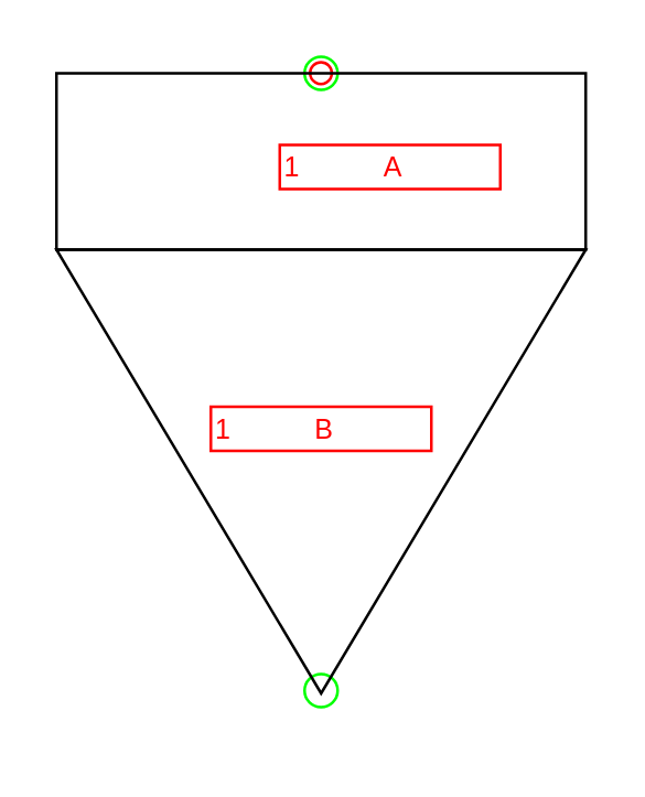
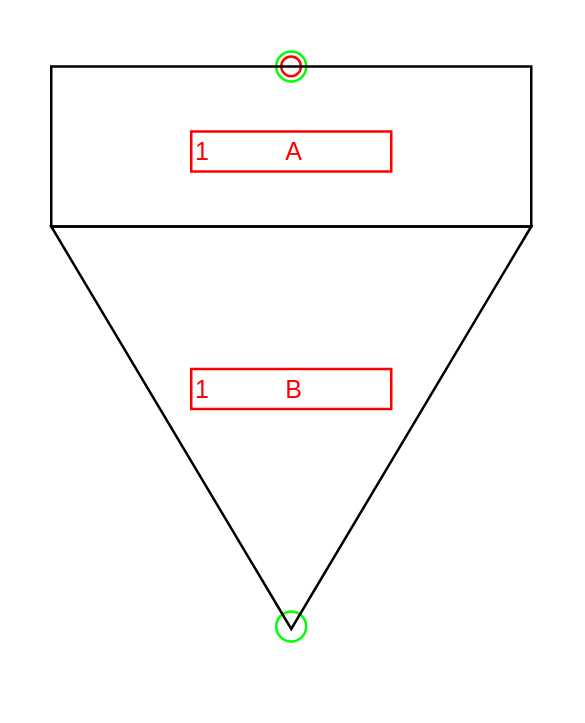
  <mxCell id="0" />
  <mxCell id="1" value="Connection" style="" parent="0" />
  <mxCell id="2" value="Connection" style="vsdxID=1407;fillColor=none;gradientColor=none;shape=stencil(rVFbDsIgEDwNnyQU4glqvcfGblsilmZBS28vZGMsxg9j/JvZmX1kR5g2TLCg0CpE8hdcbR8nYY5CaztPSDZmJEwnTDt4wpH8be6ZL1CcBV39vUxI3KdKh1YbswPTEzuBzlmiVGmKau9zUKM+jlJJQrJBko8QrZ+rrQ5oRJnXyMHBWElhRVx25ebnw/5zVvPFWRm83jxY5zilvf4eSy5xpKZ7AA==);strokeColor=#00ff00;strokeWidth=1;points=[[0.5,0.5,0,0,0]];labelBackgroundColor=none;rounded=0;html=1;whiteSpace=wrap;aspect=fixed;noLabel=1;snapToPoint=1;container=0;fontSize=16;" parent="1" vertex="1"><mxGeometry x="110" y="20" width="12" height="12" as="geometry" /></mxCell>
  <mxCell id="3" value="Connection" style="vsdxID=1407;fillColor=none;gradientColor=none;shape=stencil(rVFbDsIgEDwNnyQU4glqvcfGblsilmZBS28vZGMsxg9j/JvZmX1kR5g2TLCg0CpE8hdcbR8nYY5CaztPSDZmJEwnTDt4wpH8be6ZL1CcBV39vUxI3KdKh1YbswPTEzuBzlmiVGmKau9zUKM+jlJJQrJBko8QrZ+rrQ5oRJnXyMHBWElhRVx25ebnw/5zVvPFWRm83jxY5zilvf4eSy5xpKZ7AA==);strokeColor=#00ff00;strokeWidth=1;points=[[0.5,0.5,0,0,0]];labelBackgroundColor=none;rounded=0;html=1;whiteSpace=wrap;aspect=fixed;noLabel=1;snapToPoint=1;container=0;fontSize=16;" parent="1" vertex="1"><mxGeometry x="110" y="244" width="12" height="12" as="geometry" /></mxCell>
  <mxCell id="4" value="Label" style="locked=1;" parent="0" />
  <mxCell id="5" value="1&amp;nbsp; &amp;nbsp; &amp;nbsp; &amp;nbsp; &amp;nbsp; &amp;nbsp;B" style="rounded=0;whiteSpace=wrap;html=1;fillColor=none;strokeColor=#FF0000;fontColor=#FF0000;fontSize=10;align=left;noLabel=0;" parent="4" vertex="1"><mxGeometry x="76" y="147" width="80" height="16" as="geometry" /></mxCell>
- <mxCell id="6" value="1&amp;nbsp; &amp;nbsp; &amp;nbsp; &amp;nbsp; &amp;nbsp; &amp;nbsp;A" style="rounded=0;whiteSpace=wrap;html=1;fillColor=none;strokeColor=#FF0000;fontColor=#FF0000;fontSize=10;align=left;noLabel=0;" parent="4" vertex="1"><mxGeometry x="101" y="52" width="80" height="16" as="geometry" /></mxCell>
+ <mxCell id="6" value="1&amp;nbsp; &amp;nbsp; &amp;nbsp; &amp;nbsp; &amp;nbsp; &amp;nbsp;A" style="rounded=0;whiteSpace=wrap;html=1;fillColor=none;strokeColor=#FF0000;fontColor=#FF0000;fontSize=10;align=left;noLabel=0;" parent="4" vertex="1"><mxGeometry x="76" y="52" width="80" height="16" as="geometry" /></mxCell>
  <mxCell id="7" value="Origo" style="locked=1;" parent="0" />
  <mxCell id="8" value="origo" style="vsdxID=1407;fillColor=none;gradientColor=none;shape=stencil(rVFbDsIgEDwNnyQU4glqvcfGblsilmZBS28vZGMsxg9j/JvZmX1kR5g2TLCg0CpE8hdcbR8nYY5CaztPSDZmJEwnTDt4wpH8be6ZL1CcBV39vUxI3KdKh1YbswPTEzuBzlmiVGmKau9zUKM+jlJJQrJBko8QrZ+rrQ5oRJnXyMHBWElhRVx25ebnw/5zVvPFWRm83jxY5zilvf4eSy5xpKZ7AA==);strokeColor=#ff0000;strokeWidth=1;points=[[0.5,0.5,0,0,0]];labelBackgroundColor=none;rounded=0;html=1;whiteSpace=wrap;aspect=fixed;noLabel=1;snapToPoint=1;" parent="7" vertex="1"><mxGeometry x="112" y="22" width="7.874" height="7.87" as="geometry" /></mxCell>
  <mxCell id="9" value="Symbol" style="locked=1;" parent="0" />
  <mxCell id="10" value="" style="rounded=0;whiteSpace=wrap;html=1;strokeWidth=1;fillColor=none;" parent="9" vertex="1"><mxGeometry x="20" y="26" width="192" height="64" as="geometry" /></mxCell>
  <mxCell id="11" value="" style="triangle;whiteSpace=wrap;html=1;strokeWidth=1;fillColor=none;rotation=90;" parent="9" vertex="1"><mxGeometry x="35.5" y="74.5" width="161" height="192" as="geometry" /></mxCell>
